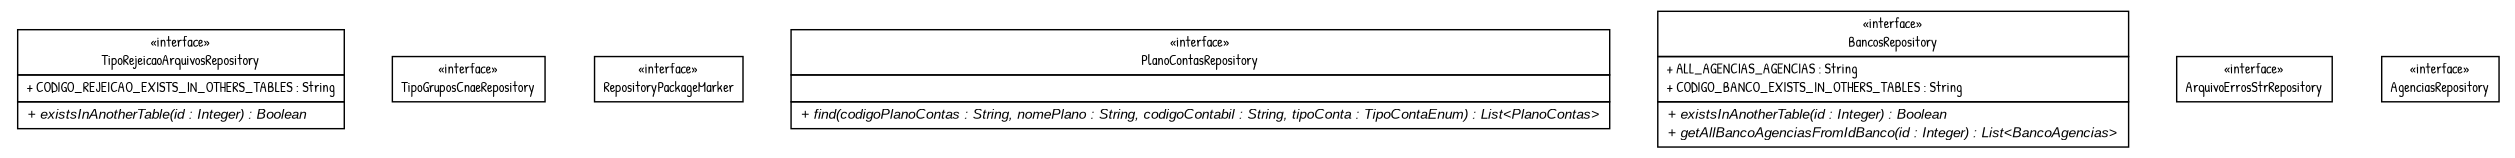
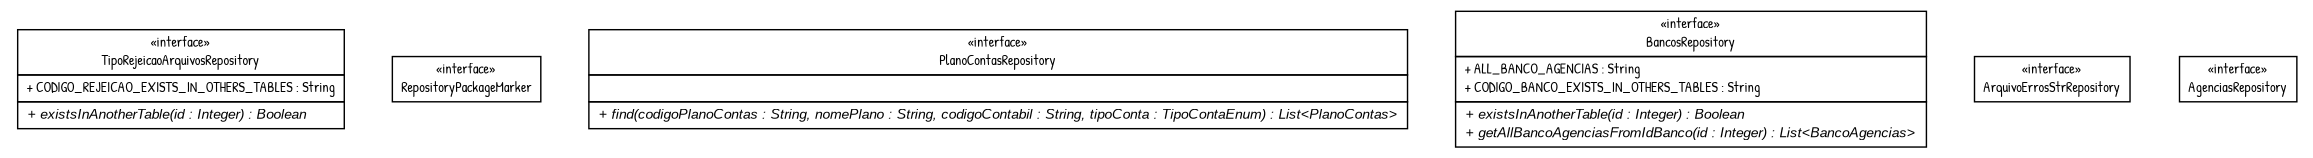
  digraph {
    nodesep=0.25
    ranksep=0.5
    fontname="Patrick Hand"
    node [fontcolor=black fontname="Patrick Hand" fontsize=10.0 shape=plaintext]
    n1 [label=<<table title="br.gov.to.sefaz.arr.parametros.persistence.repository.TipoRejeicaoArquivosRepository" border="0" cellborder="1" cellspacing="0" cellpadding="2" port="p" href="./TipoRejeicaoArquivosRepository.html"> 		<tr><td><table border="0" cellspacing="0" cellpadding="1"> <tr><td align="center" balign="center"> &#171;interface&#187; </td></tr> <tr><td align="center" balign="center"> TipoRejeicaoArquivosRepository </td></tr> 		</table></td></tr> 		<tr><td><table border="0" cellspacing="0" cellpadding="1"> <tr><td align="left" balign="left"> + CODIGO_REJEICAO_EXISTS_IN_OTHERS_TABLES : String </td></tr> 		</table></td></tr> 		<tr><td><table border="0" cellspacing="0" cellpadding="1"> <tr><td align="left" balign="left"><font face="arial italic" point-size="10.0"> + existsInAnotherTable(id : Integer) : Boolean </font></td></tr> 		</table></td></tr> 		</table>>]
-   n2 [label=<<table title="br.gov.to.sefaz.arr.parametros.persistence.repository.TipoGruposCnaeRepository" border="0" cellborder="1" cellspacing="0" cellpadding="2" port="p" href="./TipoGruposCnaeRepository.html"> 		<tr><td><table border="0" cellspacing="0" cellpadding="1"> <tr><td align="center" balign="center"> &#171;interface&#187; </td></tr> <tr><td align="center" balign="center"> TipoGruposCnaeRepository </td></tr> 		</table></td></tr> 		</table>>]
    n3 [label=<<table title="br.gov.to.sefaz.arr.parametros.persistence.repository.RepositoryPackageMarker" border="0" cellborder="1" cellspacing="0" cellpadding="2" port="p" href="./RepositoryPackageMarker.html"> 		<tr><td><table border="0" cellspacing="0" cellpadding="1"> <tr><td align="center" balign="center"> &#171;interface&#187; </td></tr> <tr><td align="center" balign="center"> RepositoryPackageMarker </td></tr> 		</table></td></tr> 		</table>>]
    n4 [label=<<table title="br.gov.to.sefaz.arr.parametros.persistence.repository.PlanoContasRepository" border="0" cellborder="1" cellspacing="0" cellpadding="2" port="p" href="./PlanoContasRepository.html"> 		<tr><td><table border="0" cellspacing="0" cellpadding="1"> <tr><td align="center" balign="center"> &#171;interface&#187; </td></tr> <tr><td align="center" balign="center"> PlanoContasRepository </td></tr> 		</table></td></tr> 		<tr><td><table border="0" cellspacing="0" cellpadding="1"> <tr><td align="left" balign="left">  </td></tr> 		</table></td></tr> 		<tr><td><table border="0" cellspacing="0" cellpadding="1"> <tr><td align="left" balign="left"><font face="arial italic" point-size="10.0"> + find(codigoPlanoContas : String, nomePlano : String, codigoContabil : String, tipoConta : TipoContaEnum) : List&lt;PlanoContas&gt; </font></td></tr> 		</table></td></tr> 		</table>>]
-   n5 [label=<<table title="br.gov.to.sefaz.arr.parametros.persistence.repository.BancosRepository" border="0" cellborder="1" cellspacing="0" cellpadding="2" port="p" href="./BancosRepository.html"> 		<tr><td><table border="0" cellspacing="0" cellpadding="1"> <tr><td align="center" balign="center"> &#171;interface&#187; </td></tr> <tr><td align="center" balign="center"> BancosRepository </td></tr> 		</table></td></tr> 		<tr><td><table border="0" cellspacing="0" cellpadding="1"> <tr><td align="left" balign="left"> + ALL_AGENCIAS_AGENCIAS : String </td></tr> <tr><td align="left" balign="left"> + CODIGO_BANCO_EXISTS_IN_OTHERS_TABLES : String </td></tr> 		</table></td></tr> 		<tr><td><table border="0" cellspacing="0" cellpadding="1"> <tr><td align="left" balign="left"><font face="arial italic" point-size="10.0"> + existsInAnotherTable(id : Integer) : Boolean </font></td></tr> <tr><td align="left" balign="left"><font face="arial italic" point-size="10.0"> + getAllBancoAgenciasFromIdBanco(id : Integer) : List&lt;BancoAgencias&gt; </font></td></tr> 		</table></td></tr> 		</table>>]
+   n5 [label=<<table title="br.gov.to.sefaz.arr.parametros.persistence.repository.BancosRepository" border="0" cellborder="1" cellspacing="0" cellpadding="2" port="p" href="./BancosRepository.html"> 		<tr><td><table border="0" cellspacing="0" cellpadding="1"> <tr><td align="center" balign="center"> &#171;interface&#187; </td></tr> <tr><td align="center" balign="center"> BancosRepository </td></tr> 		</table></td></tr> 		<tr><td><table border="0" cellspacing="0" cellpadding="1"> <tr><td align="left" balign="left"> + ALL_BANCO_AGENCIAS : String </td></tr> <tr><td align="left" balign="left"> + CODIGO_BANCO_EXISTS_IN_OTHERS_TABLES : String </td></tr> 		</table></td></tr> 		<tr><td><table border="0" cellspacing="0" cellpadding="1"> <tr><td align="left" balign="left"><font face="arial italic" point-size="10.0"> + existsInAnotherTable(id : Integer) : Boolean </font></td></tr> <tr><td align="left" balign="left"><font face="arial italic" point-size="10.0"> + getAllBancoAgenciasFromIdBanco(id : Integer) : List&lt;BancoAgencias&gt; </font></td></tr> 		</table></td></tr> 		</table>>]
    n6 [label=<<table title="br.gov.to.sefaz.arr.parametros.persistence.repository.ArquivoErrosStrRepository" border="0" cellborder="1" cellspacing="0" cellpadding="2" port="p" href="./ArquivoErrosStrRepository.html"> 		<tr><td><table border="0" cellspacing="0" cellpadding="1"> <tr><td align="center" balign="center"> &#171;interface&#187; </td></tr> <tr><td align="center" balign="center"> ArquivoErrosStrRepository </td></tr> 		</table></td></tr> 		</table>>]
    n7 [label=<<table title="br.gov.to.sefaz.arr.parametros.persistence.repository.AgenciasRepository" border="0" cellborder="1" cellspacing="0" cellpadding="2" port="p" href="./AgenciasRepository.html"> 		<tr><td><table border="0" cellspacing="0" cellpadding="1"> <tr><td align="center" balign="center"> &#171;interface&#187; </td></tr> <tr><td align="center" balign="center"> AgenciasRepository </td></tr> 		</table></td></tr> 		</table>>]
  }
